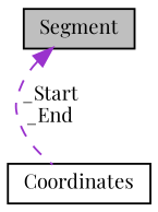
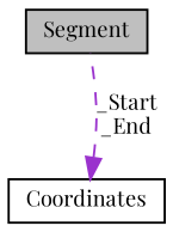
  digraph {
    fontname="Playfair Display"
    node [color=black fontname="Playfair Display" fontsize=10 shape=record style=filled]
    n1 [fillcolor=grey75 fontcolor=black height=0.2 label=Segment width=0.4]
    n2 [fillcolor=white height=0.2 label=Coordinates width=0.4]
-   n1 -> n2 [color=darkorchid3 dir=back fontname="Playfair Display" fontsize=10 label="_Start\n_End" labelfontname=FreeSans labelfontsize=10 style=dashed]
+   n2 -> n1 [color=darkorchid3 dir=back fontname="Playfair Display" fontsize=10 label="_Start\n_End" labelfontname=FreeSans labelfontsize=10 style=dashed]
  }
